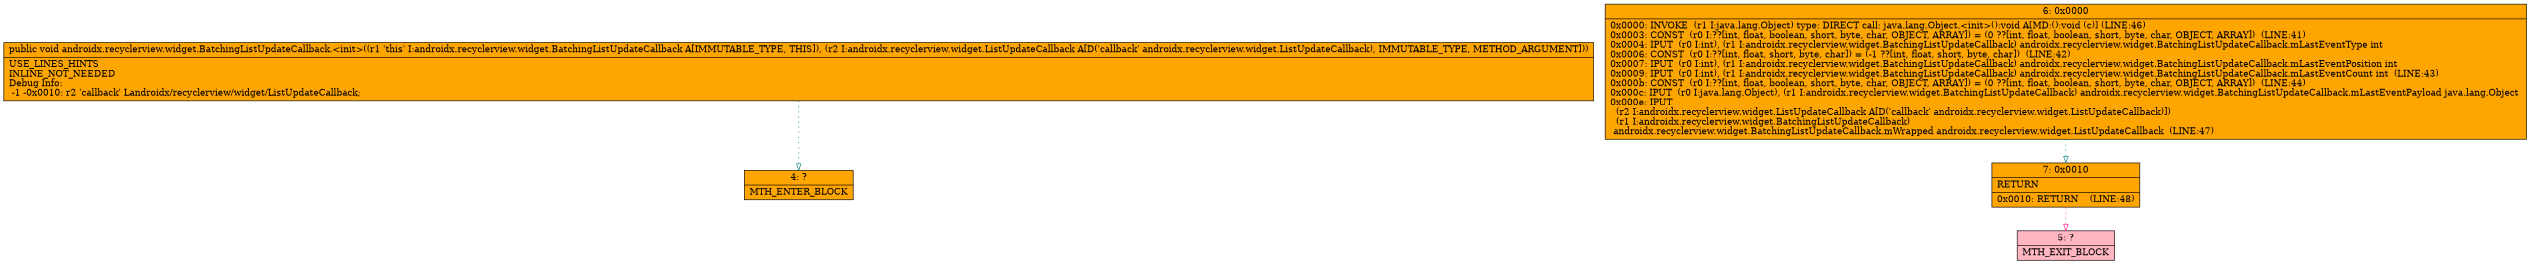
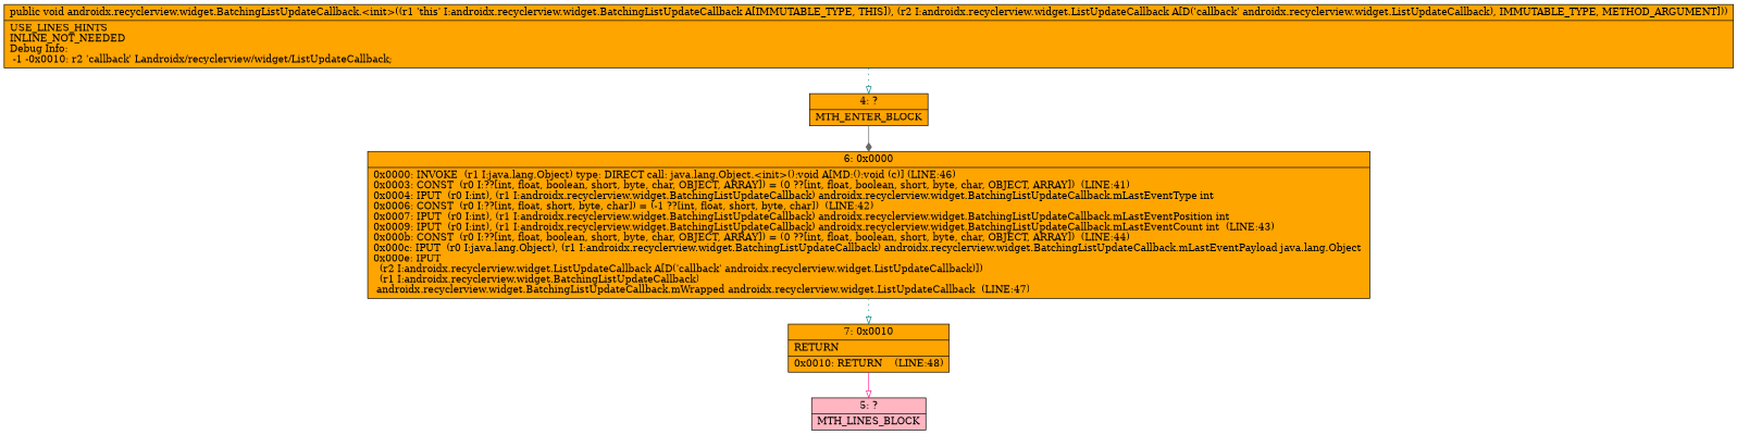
  digraph {
    node [fillcolor=orange shape=record style=filled]
    edge [arrowhead=onormal color=teal style=solid]
    n1 [label="{4\:\ ?|MTH_ENTER_BLOCK\l}"]
    n2 [label="{6\:\ 0x0000|0x0000: INVOKE  (r1 I:java.lang.Object) type: DIRECT call: java.lang.Object.\<init\>():void A[MD:():void (c)] (LINE:46)\l0x0003: CONST  (r0 I:??[int, float, boolean, short, byte, char, OBJECT, ARRAY]) = (0 ??[int, float, boolean, short, byte, char, OBJECT, ARRAY])  (LINE:41)\l0x0004: IPUT  (r0 I:int), (r1 I:androidx.recyclerview.widget.BatchingListUpdateCallback) androidx.recyclerview.widget.BatchingListUpdateCallback.mLastEventType int \l0x0006: CONST  (r0 I:??[int, float, short, byte, char]) = (\-1 ??[int, float, short, byte, char])  (LINE:42)\l0x0007: IPUT  (r0 I:int), (r1 I:androidx.recyclerview.widget.BatchingListUpdateCallback) androidx.recyclerview.widget.BatchingListUpdateCallback.mLastEventPosition int \l0x0009: IPUT  (r0 I:int), (r1 I:androidx.recyclerview.widget.BatchingListUpdateCallback) androidx.recyclerview.widget.BatchingListUpdateCallback.mLastEventCount int  (LINE:43)\l0x000b: CONST  (r0 I:??[int, float, boolean, short, byte, char, OBJECT, ARRAY]) = (0 ??[int, float, boolean, short, byte, char, OBJECT, ARRAY])  (LINE:44)\l0x000c: IPUT  (r0 I:java.lang.Object), (r1 I:androidx.recyclerview.widget.BatchingListUpdateCallback) androidx.recyclerview.widget.BatchingListUpdateCallback.mLastEventPayload java.lang.Object \l0x000e: IPUT  \l  (r2 I:androidx.recyclerview.widget.ListUpdateCallback A[D('callback' androidx.recyclerview.widget.ListUpdateCallback)])\l  (r1 I:androidx.recyclerview.widget.BatchingListUpdateCallback)\l androidx.recyclerview.widget.BatchingListUpdateCallback.mWrapped androidx.recyclerview.widget.ListUpdateCallback  (LINE:47)\l}"]
    n3 [label="{7\:\ 0x0010|RETURN\l|0x0010: RETURN    (LINE:48)\l}"]
-   n4 [fillcolor=lightpink label="{5\:\ ?|MTH_EXIT_BLOCK\l}"]
+   n4 [fillcolor=lightpink label="{5\:\ ?|MTH_LINES_BLOCK\l}"]
    n5 [label="{public void androidx.recyclerview.widget.BatchingListUpdateCallback.\<init\>((r1 'this' I:androidx.recyclerview.widget.BatchingListUpdateCallback A[IMMUTABLE_TYPE, THIS]), (r2 I:androidx.recyclerview.widget.ListUpdateCallback A[D('callback' androidx.recyclerview.widget.ListUpdateCallback), IMMUTABLE_TYPE, METHOD_ARGUMENT]))  | USE_LINES_HINTS\lINLINE_NOT_NEEDED\lDebug Info:\l  \-1 \-0x0010: r2 'callback' Landroidx\/recyclerview\/widget\/ListUpdateCallback;\l}"]
+   n1 -> n2 [arrowhead=diamond color=gray40]
    n2 -> n3 [style=dotted]
-   n3 -> n4 [color=deeppink style=dotted]
+   n3 -> n4 [color=deeppink]
    n5 -> n1 [style=dotted]
  }
